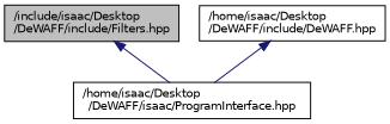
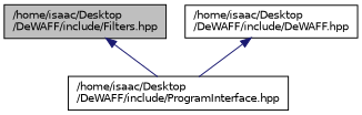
  digraph {
    fontname="DejaVu Sans"
    node [color=black fillcolor=white fontname="DejaVu Sans" fontsize=10 shape=record style=filled]
    edge [color=midnightblue dir=back fontname="DejaVu Sans" fontsize=10 labelfontname=Helvetica labelfontsize=10 style=solid]
-   n1 [fillcolor=grey75 fontcolor=black height=0.2 label="/include/isaac/Desktop\l/DeWAFF/include/Filters.hpp" width=0.4]
-   n2 [height=0.2 label="/home/isaac/Desktop\l/DeWAFF/isaac/ProgramInterface.hpp" width=0.4]
+   n1 [fillcolor=grey75 fontcolor=black height=0.2 label="/home/isaac/Desktop\l/DeWAFF/include/Filters.hpp" width=0.4]
+   n2 [height=0.2 label="/home/isaac/Desktop\l/DeWAFF/include/ProgramInterface.hpp" width=0.4]
    n3 [height=0.2 label="/home/isaac/Desktop\l/DeWAFF/include/DeWAFF.hpp" width=0.4]
    n1 -> n2
    n3 -> n2
  }
